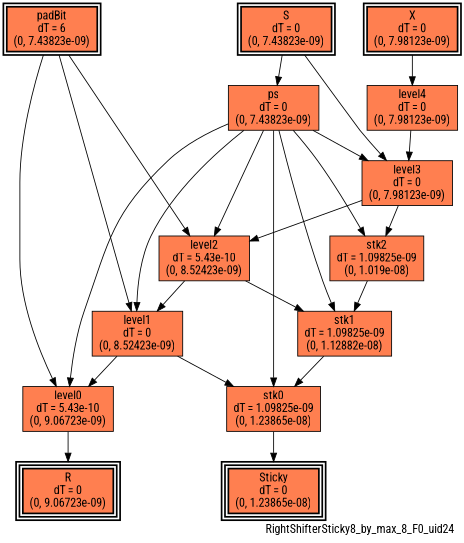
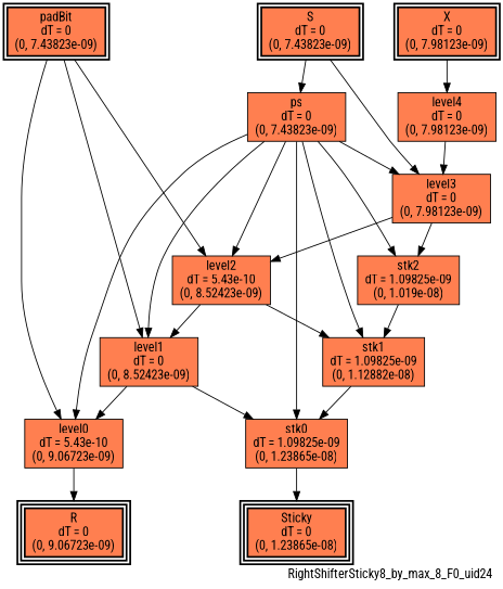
  digraph {
    fontname="Roboto Condensed"
    label=RightShifterSticky8_by_max_8_F0_uid24
    labeljust=right
    labelloc=bottom
    nodesep=0.25
    ranksep=0.5
    node [color=black fillcolor=coral fontname="Roboto Condensed" peripheries=1 shape=box style=filled]
    edge [arrowhead=normal arrowsize=1.0 arrowtail=normal color=black dir=forward fontname="Roboto Condensed"]
    n1 [label="X\ndT = 0\n(0, 7.98123e-09)" peripheries=2 style="bold, filled"]
    n2 [label="S\ndT = 0\n(0, 7.43823e-09)" peripheries=2 style="bold, filled"]
-   n3 [label="padBit\ndT = 6\n(0, 7.43823e-09)" peripheries=2 style="bold, filled"]
+   n3 [label="padBit\ndT = 0\n(0, 7.43823e-09)" peripheries=2 style="bold, filled"]
    n4 [label="R\ndT = 0\n(0, 9.06723e-09)" peripheries=3 style="bold, filled"]
    n5 [label="Sticky\ndT = 0\n(0, 1.23865e-08)" peripheries=3 style="bold, filled"]
    n6 [label="level4\ndT = 0\n(0, 7.98123e-09)"]
    n7 [label="ps\ndT = 0\n(0, 7.43823e-09)"]
    n8 [label="level3\ndT = 0\n(0, 7.98123e-09)"]
    n9 [label="level2\ndT = 5.43e-10\n(0, 8.52423e-09)"]
    n10 [label="level1\ndT = 0\n(0, 8.52423e-09)"]
    n11 [label="level0\ndT = 5.43e-10\n(0, 9.06723e-09)"]
    n12 [label="stk2\ndT = 1.09825e-09\n(0, 1.019e-08)"]
    n13 [label="stk1\ndT = 1.09825e-09\n(0, 1.12882e-08)"]
    n14 [label="stk0\ndT = 1.09825e-09\n(0, 1.23865e-08)"]
    subgraph sub_1 {
      rank=same
      n1
      n2
      n3
    }
    subgraph sub_2 {
      rank=same
      n4
      n5
    }
    n1 -> n6
    n2 -> n7
    n2 -> n8
    n3 -> n9
    n3 -> n10
    n3 -> n11
    n6 -> n8
    n7 -> n8
    n7 -> n9
    n7 -> n10
    n7 -> n11
    n7 -> n12
    n7 -> n13
    n7 -> n14
    n8 -> n9
    n8 -> n12
    n9 -> n10
    n9 -> n13
    n10 -> n11
    n10 -> n14
    n11 -> n4
    n12 -> n13
    n13 -> n14
    n14 -> n5
  }
